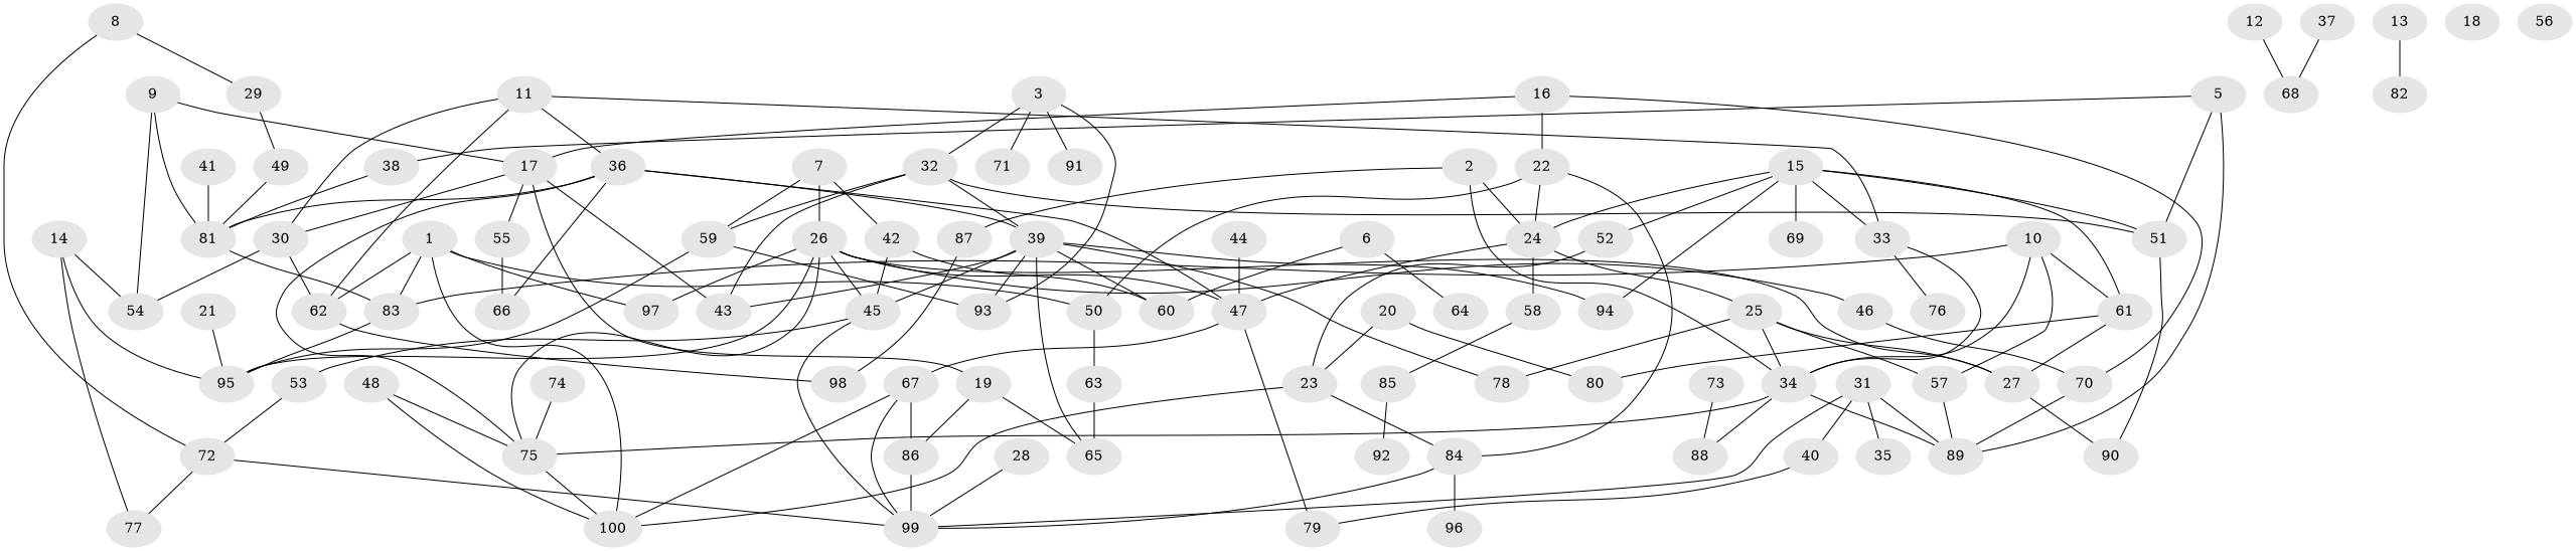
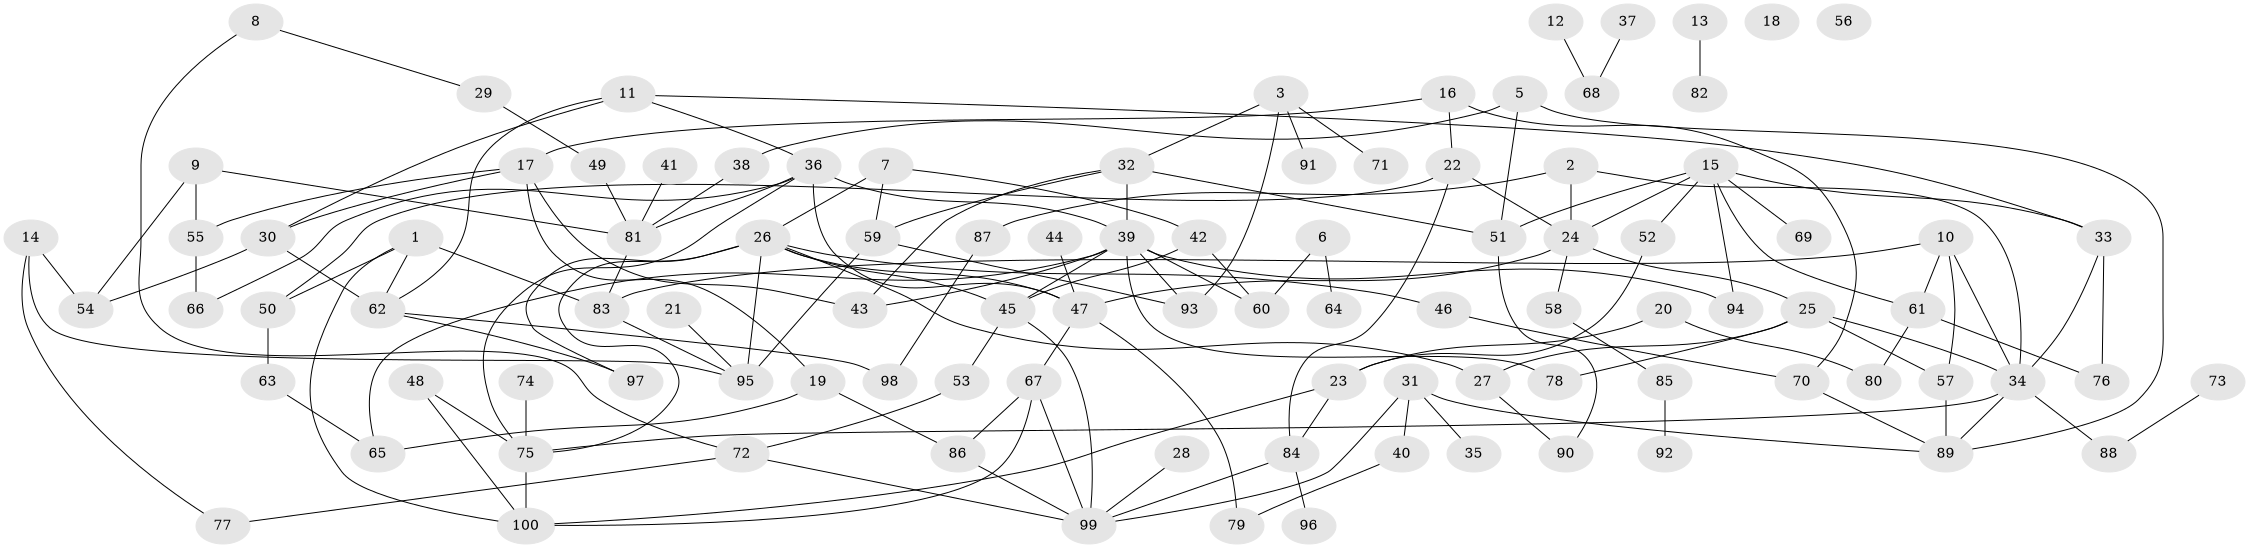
  graph {
    node [color=gray90 style=filled]
    1
    50
    62
    83
    100
    63
    97
    98
    95
    2
    24
    34
    87
    25
    47
    58
    89
    75
    88
    3
    32
    71
    91
    93
    59
    51
    43
    39
    46
    70
    5
    38
    81
    90
    6
    60
    64
    7
    26
    42
    27
    45
    8
    29
    72
    49
    77
    99
    9
    17
    54
    30
    19
    55
    10
    57
    61
    80
    76
    11
    33
    36
    66
    12
    68
    13
    82
    23
    84
    14
    15
    52
    69
    94
    16
    22
    65
    86
    18
    20
    21
    96
    78
    79
    67
    85
    53
    28
    31
    35
    40
    37
    41
    44
    48
    56
    92
    73
    74
    1 -- 50
    1 -- 62
    1 -- 83
    1 -- 100
    50 -- 63
-   1 -- 97
+   62 -- 97
    62 -- 98
    83 -- 95
    63 -- 65
    2 -- 24
    2 -- 34
    2 -- 87
    24 -- 25
    24 -- 47
    24 -- 58
    34 -- 89
    34 -- 75
    34 -- 88
    87 -- 98
    25 -- 34
    25 -- 27
    25 -- 57
    25 -- 78
    47 -- 79
    47 -- 67
    58 -- 85
    75 -- 100
    3 -- 32
    3 -- 71
    3 -- 91
    3 -- 93
    32 -- 59
    32 -- 51
    32 -- 43
    32 -- 39
    59 -- 95
    59 -- 93
    51 -- 90
    39 -- 93
    39 -- 43
    39 -- 60
    39 -- 45
    39 -- 94
    39 -- 65
    39 -- 78
    46 -- 70
    70 -- 89
    5 -- 89
    5 -- 51
    5 -- 38
    38 -- 81
    81 -- 83
    6 -- 60
    6 -- 64
    7 -- 59
    7 -- 26
    7 -- 42
    26 -- 97
    26 -- 95
    26 -- 47
    26 -- 75
    26 -- 46
    26 -- 27
    26 -- 45
    42 -- 60
    42 -- 45
    27 -- 90
    45 -- 99
    45 -- 53
    8 -- 29
    8 -- 72
    29 -- 49
    72 -- 77
    72 -- 99
    49 -- 81
    9 -- 81
-   9 -- 17
+   9 -- 55
    9 -- 54
    17 -- 43
    17 -- 30
    17 -- 19
    17 -- 55
    30 -- 62
    30 -- 54
    19 -- 65
    19 -- 86
    55 -- 66
    10 -- 83
    10 -- 34
    10 -- 57
    10 -- 61
    57 -- 89
    61 -- 80
-   61 -- 27
+   61 -- 76
    11 -- 62
    11 -- 30
    11 -- 33
    11 -- 36
    33 -- 34
    33 -- 76
    36 -- 47
    36 -- 75
    36 -- 39
    36 -- 81
    36 -- 66
    12 -- 68
    13 -- 82
    23 -- 100
    23 -- 84
    84 -- 99
    84 -- 96
    14 -- 95
    14 -- 77
    14 -- 54
    15 -- 24
    15 -- 51
    15 -- 61
    15 -- 33
    15 -- 52
    15 -- 69
    15 -- 94
    52 -- 23
    16 -- 70
    16 -- 17
    16 -- 22
    22 -- 50
    22 -- 24
    22 -- 84
    86 -- 99
    20 -- 80
    20 -- 23
    21 -- 95
    67 -- 100
    67 -- 99
    67 -- 86
    85 -- 92
    53 -- 72
    28 -- 99
    31 -- 89
    31 -- 99
    31 -- 35
    31 -- 40
    40 -- 79
    37 -- 68
    41 -- 81
    44 -- 47
    48 -- 100
    48 -- 75
    73 -- 88
    74 -- 75
  }
